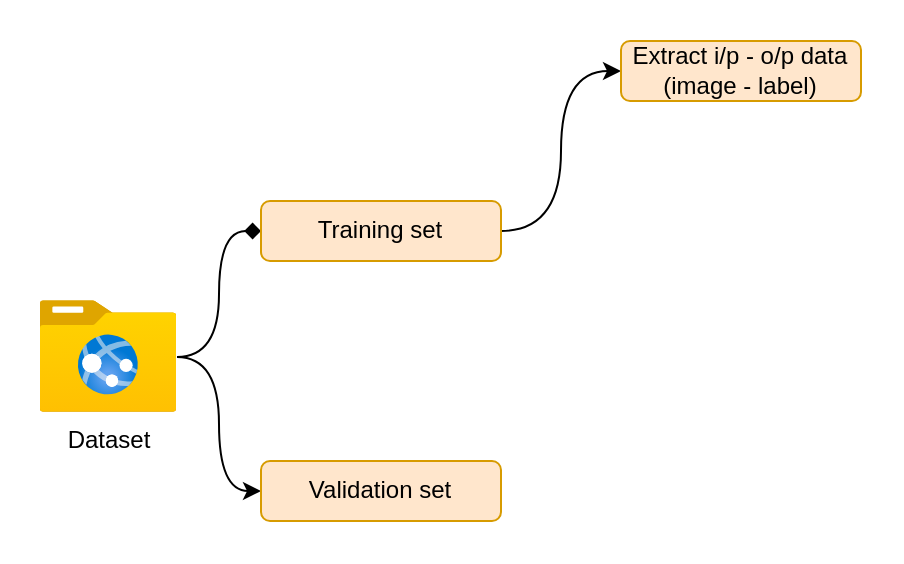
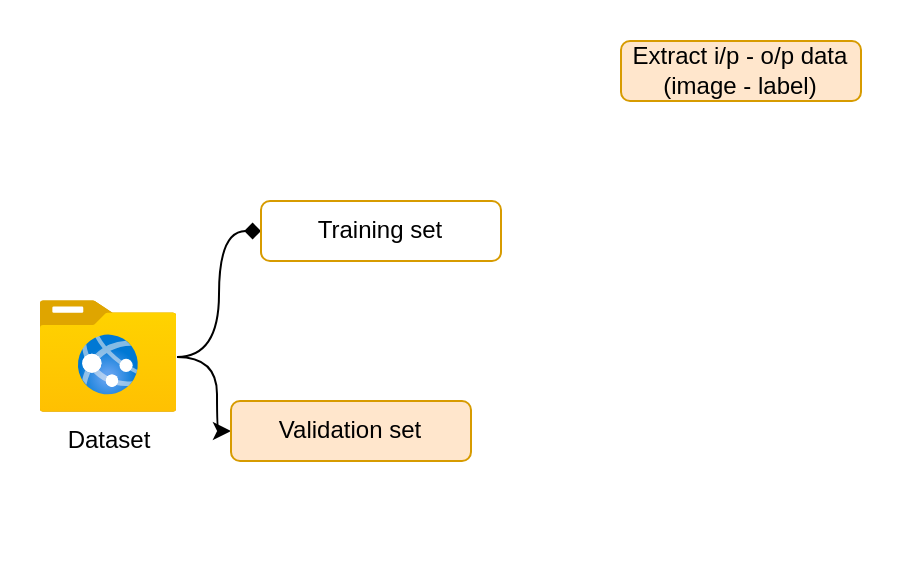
  <mxCell id="0" />
  <mxCell id="1" parent="0" />
  <mxCell id="2" style="edgeStyle=orthogonalEdgeStyle;curved=1;orthogonalLoop=1;jettySize=auto;html=1;entryX=0;entryY=0.5;entryDx=0;entryDy=0;endArrow=diamond;" edge="1" parent="1" source="4" target="6"><mxGeometry relative="1" as="geometry" /></mxCell>
  <mxCell id="3" style="edgeStyle=orthogonalEdgeStyle;curved=1;orthogonalLoop=1;jettySize=auto;html=1;entryX=0;entryY=0.5;entryDx=0;entryDy=0;" edge="1" parent="1" source="4" target="7"><mxGeometry relative="1" as="geometry" /></mxCell>
  <mxCell id="4" value="Dataset" style="aspect=fixed;html=1;points=[];align=center;image;fontSize=12;image=img/lib/azure2/general/Folder_Website.svg;" vertex="1" parent="1"><mxGeometry x="20" y="150" width="68" height="56.0" as="geometry" /></mxCell>
- <mxCell id="5" value="" style="edgeStyle=orthogonalEdgeStyle;curved=1;orthogonalLoop=1;jettySize=auto;html=1;entryX=0;entryY=0.5;entryDx=0;entryDy=0;" edge="1" parent="1" source="6" target="8"><mxGeometry relative="1" as="geometry" /></mxCell>
- <mxCell id="6" value="Training set" style="rounded=1;whiteSpace=wrap;html=1;labelBackgroundColor=none;fillColor=#ffe6cc;strokeColor=#d79b00;" vertex="1" parent="1"><mxGeometry x="130" y="100" width="120" height="30" as="geometry" /></mxCell>
- <mxCell id="7" value="Validation set" style="rounded=1;whiteSpace=wrap;html=1;labelBackgroundColor=none;fillColor=#ffe6cc;strokeColor=#d79b00;" vertex="1" parent="1"><mxGeometry x="130" y="230" width="120" height="30" as="geometry" /></mxCell>
+ <mxCell id="6" value="Training set" style="rounded=1;whiteSpace=wrap;html=1;labelBackgroundColor=none;fillColor=#ffffff;strokeColor=#d79b00;" vertex="1" parent="1"><mxGeometry x="130" y="100" width="120" height="30" as="geometry" /></mxCell>
+ <mxCell id="7" value="Validation set" style="rounded=1;whiteSpace=wrap;html=1;labelBackgroundColor=none;fillColor=#ffe6cc;strokeColor=#d79b00;" vertex="1" parent="1"><mxGeometry x="115" y="200" width="120" height="30" as="geometry" /></mxCell>
  <mxCell id="8" value="Extract i/p - o/p data&lt;br&gt;(image - label)" style="rounded=1;whiteSpace=wrap;html=1;labelBackgroundColor=none;fillColor=#ffe6cc;strokeColor=#d79b00;" vertex="1" parent="1"><mxGeometry x="310" y="20" width="120" height="30" as="geometry" /></mxCell>
